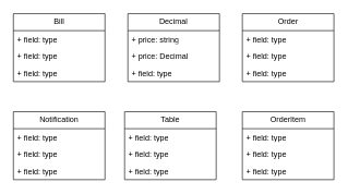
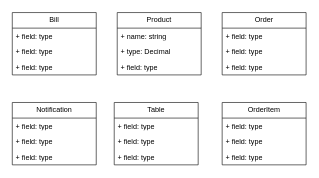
  <mxCell id="0" />
  <mxCell id="1" parent="0" />
  <mxCell id="2" value="Table" style="swimlane;fontStyle=0;childLayout=stackLayout;horizontal=1;startSize=26;fillColor=none;horizontalStack=0;resizeParent=1;resizeParentMax=0;resizeLast=0;collapsible=1;marginBottom=0;whiteSpace=wrap;html=1;" parent="1" vertex="1"><mxGeometry x="190" y="170" width="140" height="104" as="geometry" /></mxCell>
  <mxCell id="3" value="+ field: type" style="text;strokeColor=none;fillColor=none;align=left;verticalAlign=top;spacingLeft=4;spacingRight=4;overflow=hidden;rotatable=0;points=[[0,0.5],[1,0.5]];portConstraint=eastwest;whiteSpace=wrap;html=1;" parent="2" vertex="1"><mxGeometry y="26" width="140" height="26" as="geometry" /></mxCell>
  <mxCell id="4" value="+ field: type" style="text;strokeColor=none;fillColor=none;align=left;verticalAlign=top;spacingLeft=4;spacingRight=4;overflow=hidden;rotatable=0;points=[[0,0.5],[1,0.5]];portConstraint=eastwest;whiteSpace=wrap;html=1;" parent="2" vertex="1"><mxGeometry y="52" width="140" height="26" as="geometry" /></mxCell>
  <mxCell id="5" value="+ field: type" style="text;strokeColor=none;fillColor=none;align=left;verticalAlign=top;spacingLeft=4;spacingRight=4;overflow=hidden;rotatable=0;points=[[0,0.5],[1,0.5]];portConstraint=eastwest;whiteSpace=wrap;html=1;" parent="2" vertex="1"><mxGeometry y="78" width="140" height="26" as="geometry" /></mxCell>
- <mxCell id="6" value="Decimal" style="swimlane;fontStyle=0;childLayout=stackLayout;horizontal=1;startSize=26;fillColor=none;horizontalStack=0;resizeParent=1;resizeParentMax=0;resizeLast=0;collapsible=1;marginBottom=0;whiteSpace=wrap;html=1;" parent="1" vertex="1"><mxGeometry x="195" y="20" width="140" height="104" as="geometry" /></mxCell>
- <mxCell id="7" value="+ price: string" style="text;strokeColor=none;fillColor=none;align=left;verticalAlign=top;spacingLeft=4;spacingRight=4;overflow=hidden;rotatable=0;points=[[0,0.5],[1,0.5]];portConstraint=eastwest;whiteSpace=wrap;html=1;" parent="6" vertex="1"><mxGeometry y="26" width="140" height="26" as="geometry" /></mxCell>
- <mxCell id="8" value="+ price: Decimal" style="text;strokeColor=none;fillColor=none;align=left;verticalAlign=top;spacingLeft=4;spacingRight=4;overflow=hidden;rotatable=0;points=[[0,0.5],[1,0.5]];portConstraint=eastwest;whiteSpace=wrap;html=1;" parent="6" vertex="1"><mxGeometry y="52" width="140" height="26" as="geometry" /></mxCell>
+ <mxCell id="6" value="Product" style="swimlane;fontStyle=0;childLayout=stackLayout;horizontal=1;startSize=26;fillColor=none;horizontalStack=0;resizeParent=1;resizeParentMax=0;resizeLast=0;collapsible=1;marginBottom=0;whiteSpace=wrap;html=1;" parent="1" vertex="1"><mxGeometry x="195" y="20" width="140" height="104" as="geometry" /></mxCell>
+ <mxCell id="7" value="+ name: string" style="text;strokeColor=none;fillColor=none;align=left;verticalAlign=top;spacingLeft=4;spacingRight=4;overflow=hidden;rotatable=0;points=[[0,0.5],[1,0.5]];portConstraint=eastwest;whiteSpace=wrap;html=1;" parent="6" vertex="1"><mxGeometry y="26" width="140" height="26" as="geometry" /></mxCell>
+ <mxCell id="8" value="+ type: Decimal" style="text;strokeColor=none;fillColor=none;align=left;verticalAlign=top;spacingLeft=4;spacingRight=4;overflow=hidden;rotatable=0;points=[[0,0.5],[1,0.5]];portConstraint=eastwest;whiteSpace=wrap;html=1;" parent="6" vertex="1"><mxGeometry y="52" width="140" height="26" as="geometry" /></mxCell>
  <mxCell id="9" value="+ field: type" style="text;strokeColor=none;fillColor=none;align=left;verticalAlign=top;spacingLeft=4;spacingRight=4;overflow=hidden;rotatable=0;points=[[0,0.5],[1,0.5]];portConstraint=eastwest;whiteSpace=wrap;html=1;" parent="6" vertex="1"><mxGeometry y="78" width="140" height="26" as="geometry" /></mxCell>
  <mxCell id="10" value="Order" style="swimlane;fontStyle=0;childLayout=stackLayout;horizontal=1;startSize=26;fillColor=none;horizontalStack=0;resizeParent=1;resizeParentMax=0;resizeLast=0;collapsible=1;marginBottom=0;whiteSpace=wrap;html=1;" parent="1" vertex="1"><mxGeometry x="370" y="20" width="140" height="104" as="geometry" /></mxCell>
  <mxCell id="11" value="+ field: type" style="text;strokeColor=none;fillColor=none;align=left;verticalAlign=top;spacingLeft=4;spacingRight=4;overflow=hidden;rotatable=0;points=[[0,0.5],[1,0.5]];portConstraint=eastwest;whiteSpace=wrap;html=1;" parent="10" vertex="1"><mxGeometry y="26" width="140" height="26" as="geometry" /></mxCell>
  <mxCell id="12" value="+ field: type" style="text;strokeColor=none;fillColor=none;align=left;verticalAlign=top;spacingLeft=4;spacingRight=4;overflow=hidden;rotatable=0;points=[[0,0.5],[1,0.5]];portConstraint=eastwest;whiteSpace=wrap;html=1;" parent="10" vertex="1"><mxGeometry y="52" width="140" height="26" as="geometry" /></mxCell>
  <mxCell id="13" value="+ field: type" style="text;strokeColor=none;fillColor=none;align=left;verticalAlign=top;spacingLeft=4;spacingRight=4;overflow=hidden;rotatable=0;points=[[0,0.5],[1,0.5]];portConstraint=eastwest;whiteSpace=wrap;html=1;" parent="10" vertex="1"><mxGeometry y="78" width="140" height="26" as="geometry" /></mxCell>
  <mxCell id="14" value="OrderItem" style="swimlane;fontStyle=0;childLayout=stackLayout;horizontal=1;startSize=26;fillColor=none;horizontalStack=0;resizeParent=1;resizeParentMax=0;resizeLast=0;collapsible=1;marginBottom=0;whiteSpace=wrap;html=1;" parent="1" vertex="1"><mxGeometry x="370" y="170" width="140" height="104" as="geometry" /></mxCell>
  <mxCell id="15" value="+ field: type" style="text;strokeColor=none;fillColor=none;align=left;verticalAlign=top;spacingLeft=4;spacingRight=4;overflow=hidden;rotatable=0;points=[[0,0.5],[1,0.5]];portConstraint=eastwest;whiteSpace=wrap;html=1;" parent="14" vertex="1"><mxGeometry y="26" width="140" height="26" as="geometry" /></mxCell>
  <mxCell id="16" value="+ field: type" style="text;strokeColor=none;fillColor=none;align=left;verticalAlign=top;spacingLeft=4;spacingRight=4;overflow=hidden;rotatable=0;points=[[0,0.5],[1,0.5]];portConstraint=eastwest;whiteSpace=wrap;html=1;" parent="14" vertex="1"><mxGeometry y="52" width="140" height="26" as="geometry" /></mxCell>
  <mxCell id="17" value="+ field: type" style="text;strokeColor=none;fillColor=none;align=left;verticalAlign=top;spacingLeft=4;spacingRight=4;overflow=hidden;rotatable=0;points=[[0,0.5],[1,0.5]];portConstraint=eastwest;whiteSpace=wrap;html=1;" parent="14" vertex="1"><mxGeometry y="78" width="140" height="26" as="geometry" /></mxCell>
  <mxCell id="18" value="Bill" style="swimlane;fontStyle=0;childLayout=stackLayout;horizontal=1;startSize=26;fillColor=none;horizontalStack=0;resizeParent=1;resizeParentMax=0;resizeLast=0;collapsible=1;marginBottom=0;whiteSpace=wrap;html=1;" parent="1" vertex="1"><mxGeometry x="20" y="20" width="140" height="104" as="geometry" /></mxCell>
  <mxCell id="19" value="+ field: type" style="text;strokeColor=none;fillColor=none;align=left;verticalAlign=top;spacingLeft=4;spacingRight=4;overflow=hidden;rotatable=0;points=[[0,0.5],[1,0.5]];portConstraint=eastwest;whiteSpace=wrap;html=1;" parent="18" vertex="1"><mxGeometry y="26" width="140" height="26" as="geometry" /></mxCell>
  <mxCell id="20" value="+ field: type" style="text;strokeColor=none;fillColor=none;align=left;verticalAlign=top;spacingLeft=4;spacingRight=4;overflow=hidden;rotatable=0;points=[[0,0.5],[1,0.5]];portConstraint=eastwest;whiteSpace=wrap;html=1;" parent="18" vertex="1"><mxGeometry y="52" width="140" height="26" as="geometry" /></mxCell>
  <mxCell id="21" value="+ field: type" style="text;strokeColor=none;fillColor=none;align=left;verticalAlign=top;spacingLeft=4;spacingRight=4;overflow=hidden;rotatable=0;points=[[0,0.5],[1,0.5]];portConstraint=eastwest;whiteSpace=wrap;html=1;" parent="18" vertex="1"><mxGeometry y="78" width="140" height="26" as="geometry" /></mxCell>
  <mxCell id="22" value="Notification" style="swimlane;fontStyle=0;childLayout=stackLayout;horizontal=1;startSize=26;fillColor=none;horizontalStack=0;resizeParent=1;resizeParentMax=0;resizeLast=0;collapsible=1;marginBottom=0;whiteSpace=wrap;html=1;" parent="1" vertex="1"><mxGeometry x="20" y="170" width="140" height="104" as="geometry" /></mxCell>
  <mxCell id="23" value="+ field: type" style="text;strokeColor=none;fillColor=none;align=left;verticalAlign=top;spacingLeft=4;spacingRight=4;overflow=hidden;rotatable=0;points=[[0,0.5],[1,0.5]];portConstraint=eastwest;whiteSpace=wrap;html=1;" parent="22" vertex="1"><mxGeometry y="26" width="140" height="26" as="geometry" /></mxCell>
  <mxCell id="24" value="+ field: type" style="text;strokeColor=none;fillColor=none;align=left;verticalAlign=top;spacingLeft=4;spacingRight=4;overflow=hidden;rotatable=0;points=[[0,0.5],[1,0.5]];portConstraint=eastwest;whiteSpace=wrap;html=1;" parent="22" vertex="1"><mxGeometry y="52" width="140" height="26" as="geometry" /></mxCell>
  <mxCell id="25" value="+ field: type" style="text;strokeColor=none;fillColor=none;align=left;verticalAlign=top;spacingLeft=4;spacingRight=4;overflow=hidden;rotatable=0;points=[[0,0.5],[1,0.5]];portConstraint=eastwest;whiteSpace=wrap;html=1;" parent="22" vertex="1"><mxGeometry y="78" width="140" height="26" as="geometry" /></mxCell>
